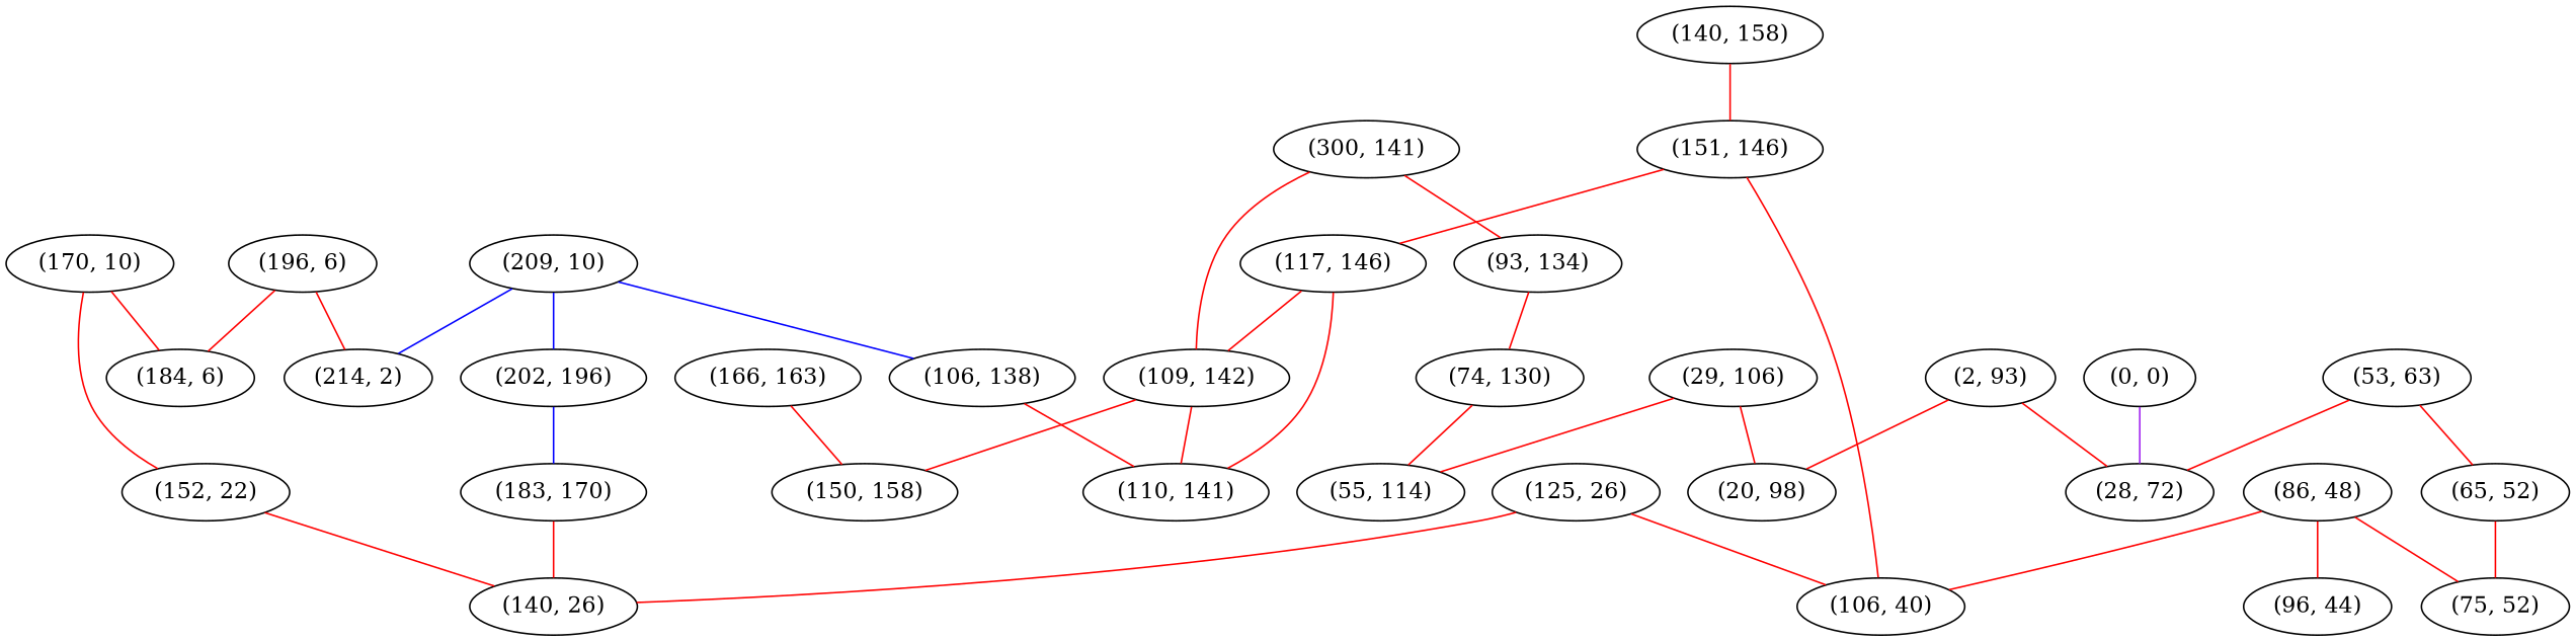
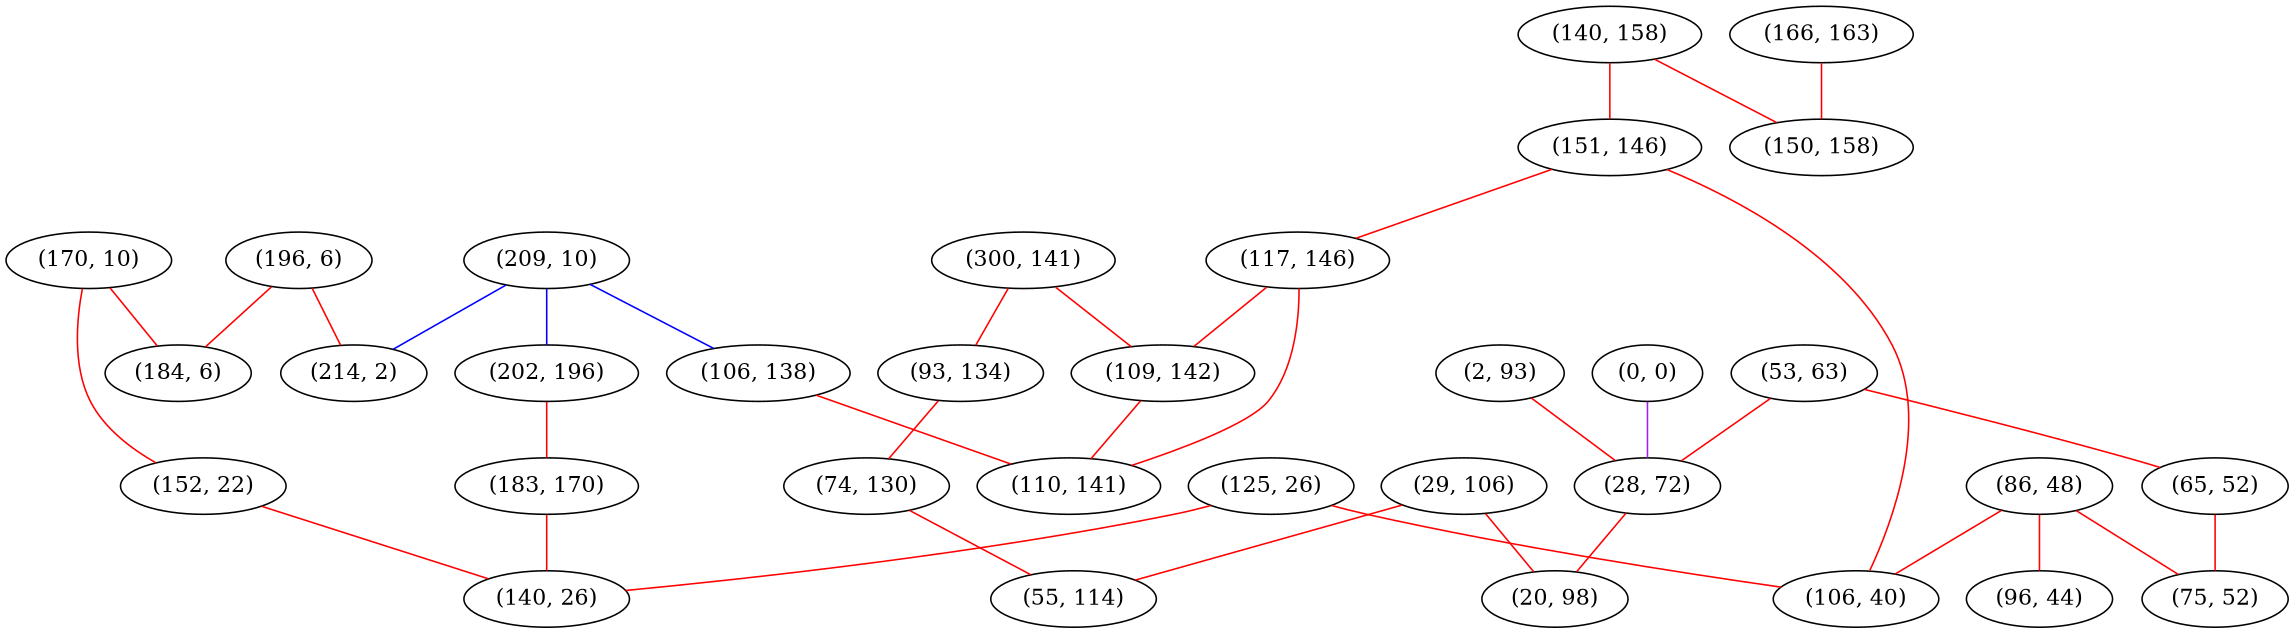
  graph {
    edge [color=red weight=1]
    "(170, 10)"
    "(152, 22)"
    "(184, 6)"
    "(140, 26)"
    "(209, 10)"
    "(202, 196)"
    "(106, 138)"
    "(214, 2)"
    "(183, 170)"
    "(110, 141)"
    n11 [label="(151, 146)"]
    "(140, 158)"
    "(150, 158)"
    "(106, 40)"
    "(117, 146)"
    "(29, 106)"
    "(20, 98)"
    "(55, 114)"
    "(86, 48)"
    "(75, 52)"
    "(96, 44)"
    n22 [label="(300, 141)"]
    "(93, 134)"
    "(109, 142)"
    "(74, 130)"
    "(125, 26)"
    "(196, 6)"
    "(53, 63)"
    "(65, 52)"
    "(28, 72)"
    "(2, 93)"
    "(0, 0)"
    "(166, 163)"
    "(170, 10)" -- "(152, 22)"
    "(170, 10)" -- "(184, 6)"
    "(152, 22)" -- "(140, 26)"
    "(209, 10)" -- "(202, 196)" [color=blue weight=3]
    "(209, 10)" -- "(106, 138)" [color=blue weight=3]
    "(209, 10)" -- "(214, 2)" [color=blue weight=3]
-   "(202, 196)" -- "(183, 170)" [color=blue]
+   "(202, 196)" -- "(183, 170)"
    "(106, 138)" -- "(110, 141)"
    "(183, 170)" -- "(140, 26)"
    n11 -- "(106, 40)"
    n11 -- "(117, 146)"
    "(140, 158)" -- n11
-   "(109, 142)" -- "(150, 158)"
+   "(140, 158)" -- "(150, 158)"
    "(117, 146)" -- "(110, 141)"
    "(117, 146)" -- "(109, 142)"
    "(29, 106)" -- "(20, 98)"
    "(29, 106)" -- "(55, 114)"
    "(86, 48)" -- "(106, 40)"
    "(86, 48)" -- "(75, 52)"
    "(86, 48)" -- "(96, 44)"
    n22 -- "(93, 134)"
    n22 -- "(109, 142)"
    "(93, 134)" -- "(74, 130)"
    "(109, 142)" -- "(110, 141)"
    "(74, 130)" -- "(55, 114)"
    "(125, 26)" -- "(140, 26)"
    "(125, 26)" -- "(106, 40)"
    "(196, 6)" -- "(184, 6)"
    "(196, 6)" -- "(214, 2)"
    "(53, 63)" -- "(65, 52)"
    "(53, 63)" -- "(28, 72)"
    "(65, 52)" -- "(75, 52)"
-   "(2, 93)" -- "(20, 98)"
+   "(28, 72)" -- "(20, 98)"
    "(2, 93)" -- "(28, 72)"
    "(0, 0)" -- "(28, 72)" [color=purple weight=4]
    "(166, 163)" -- "(150, 158)"
  }
